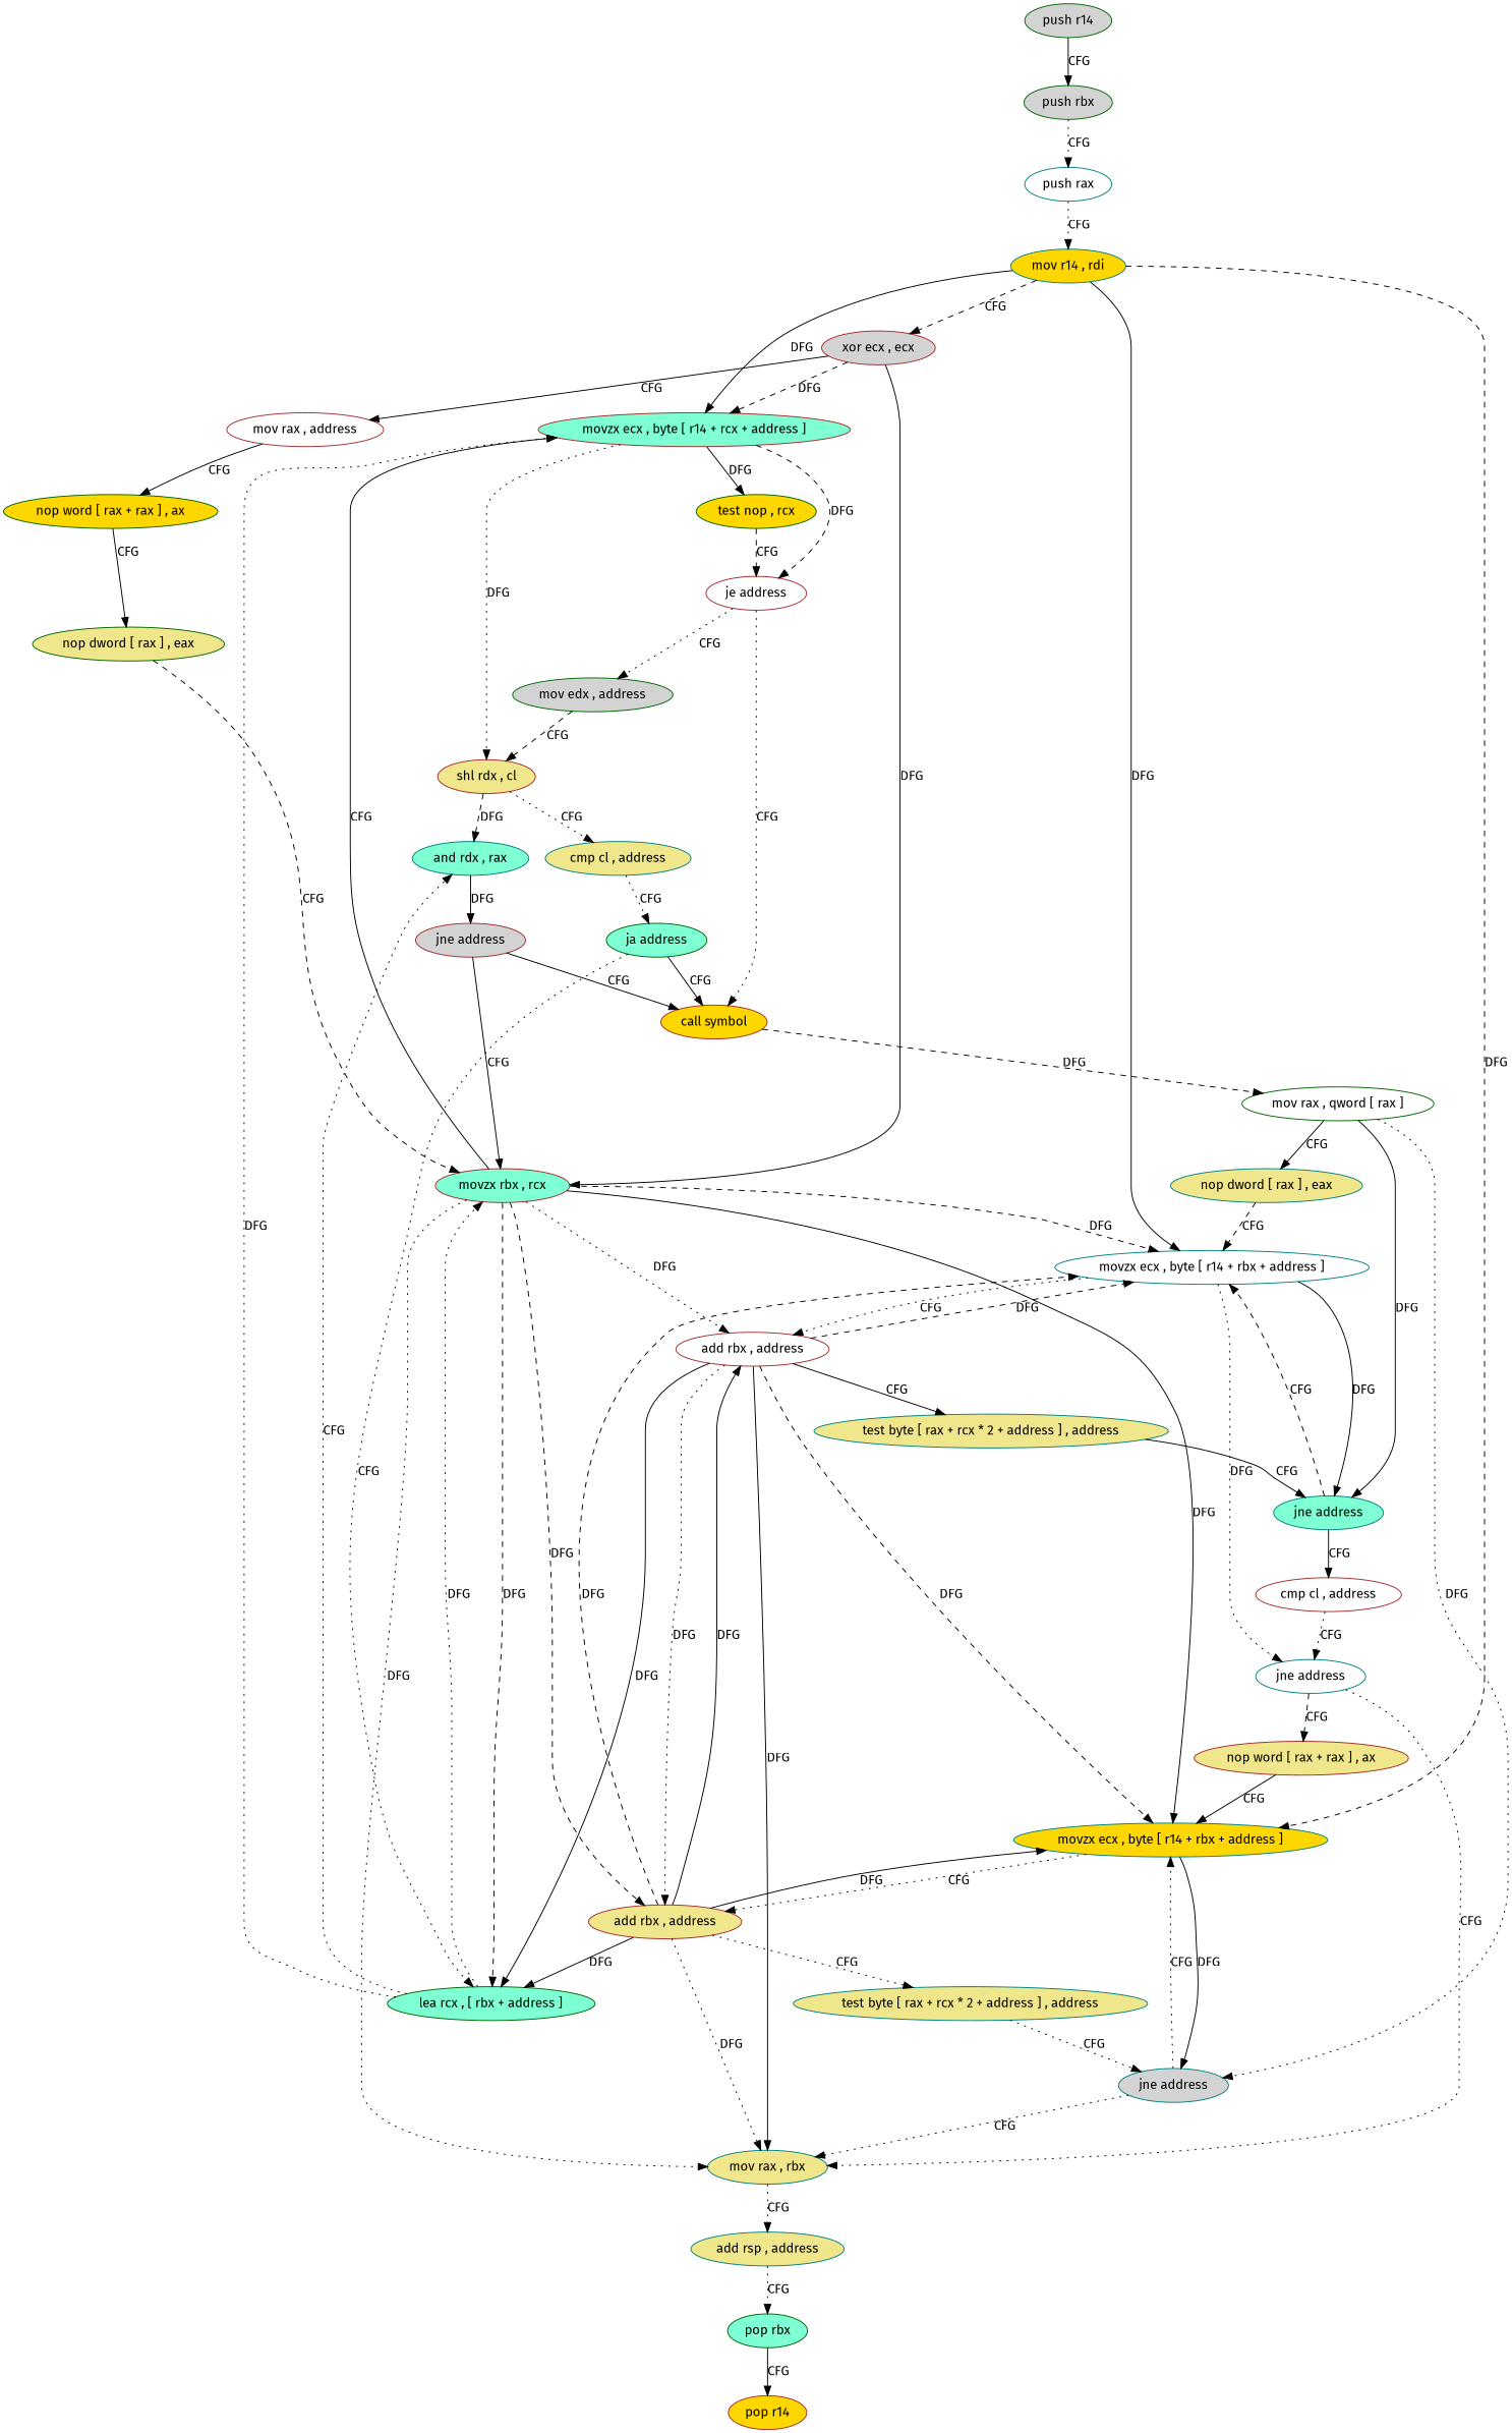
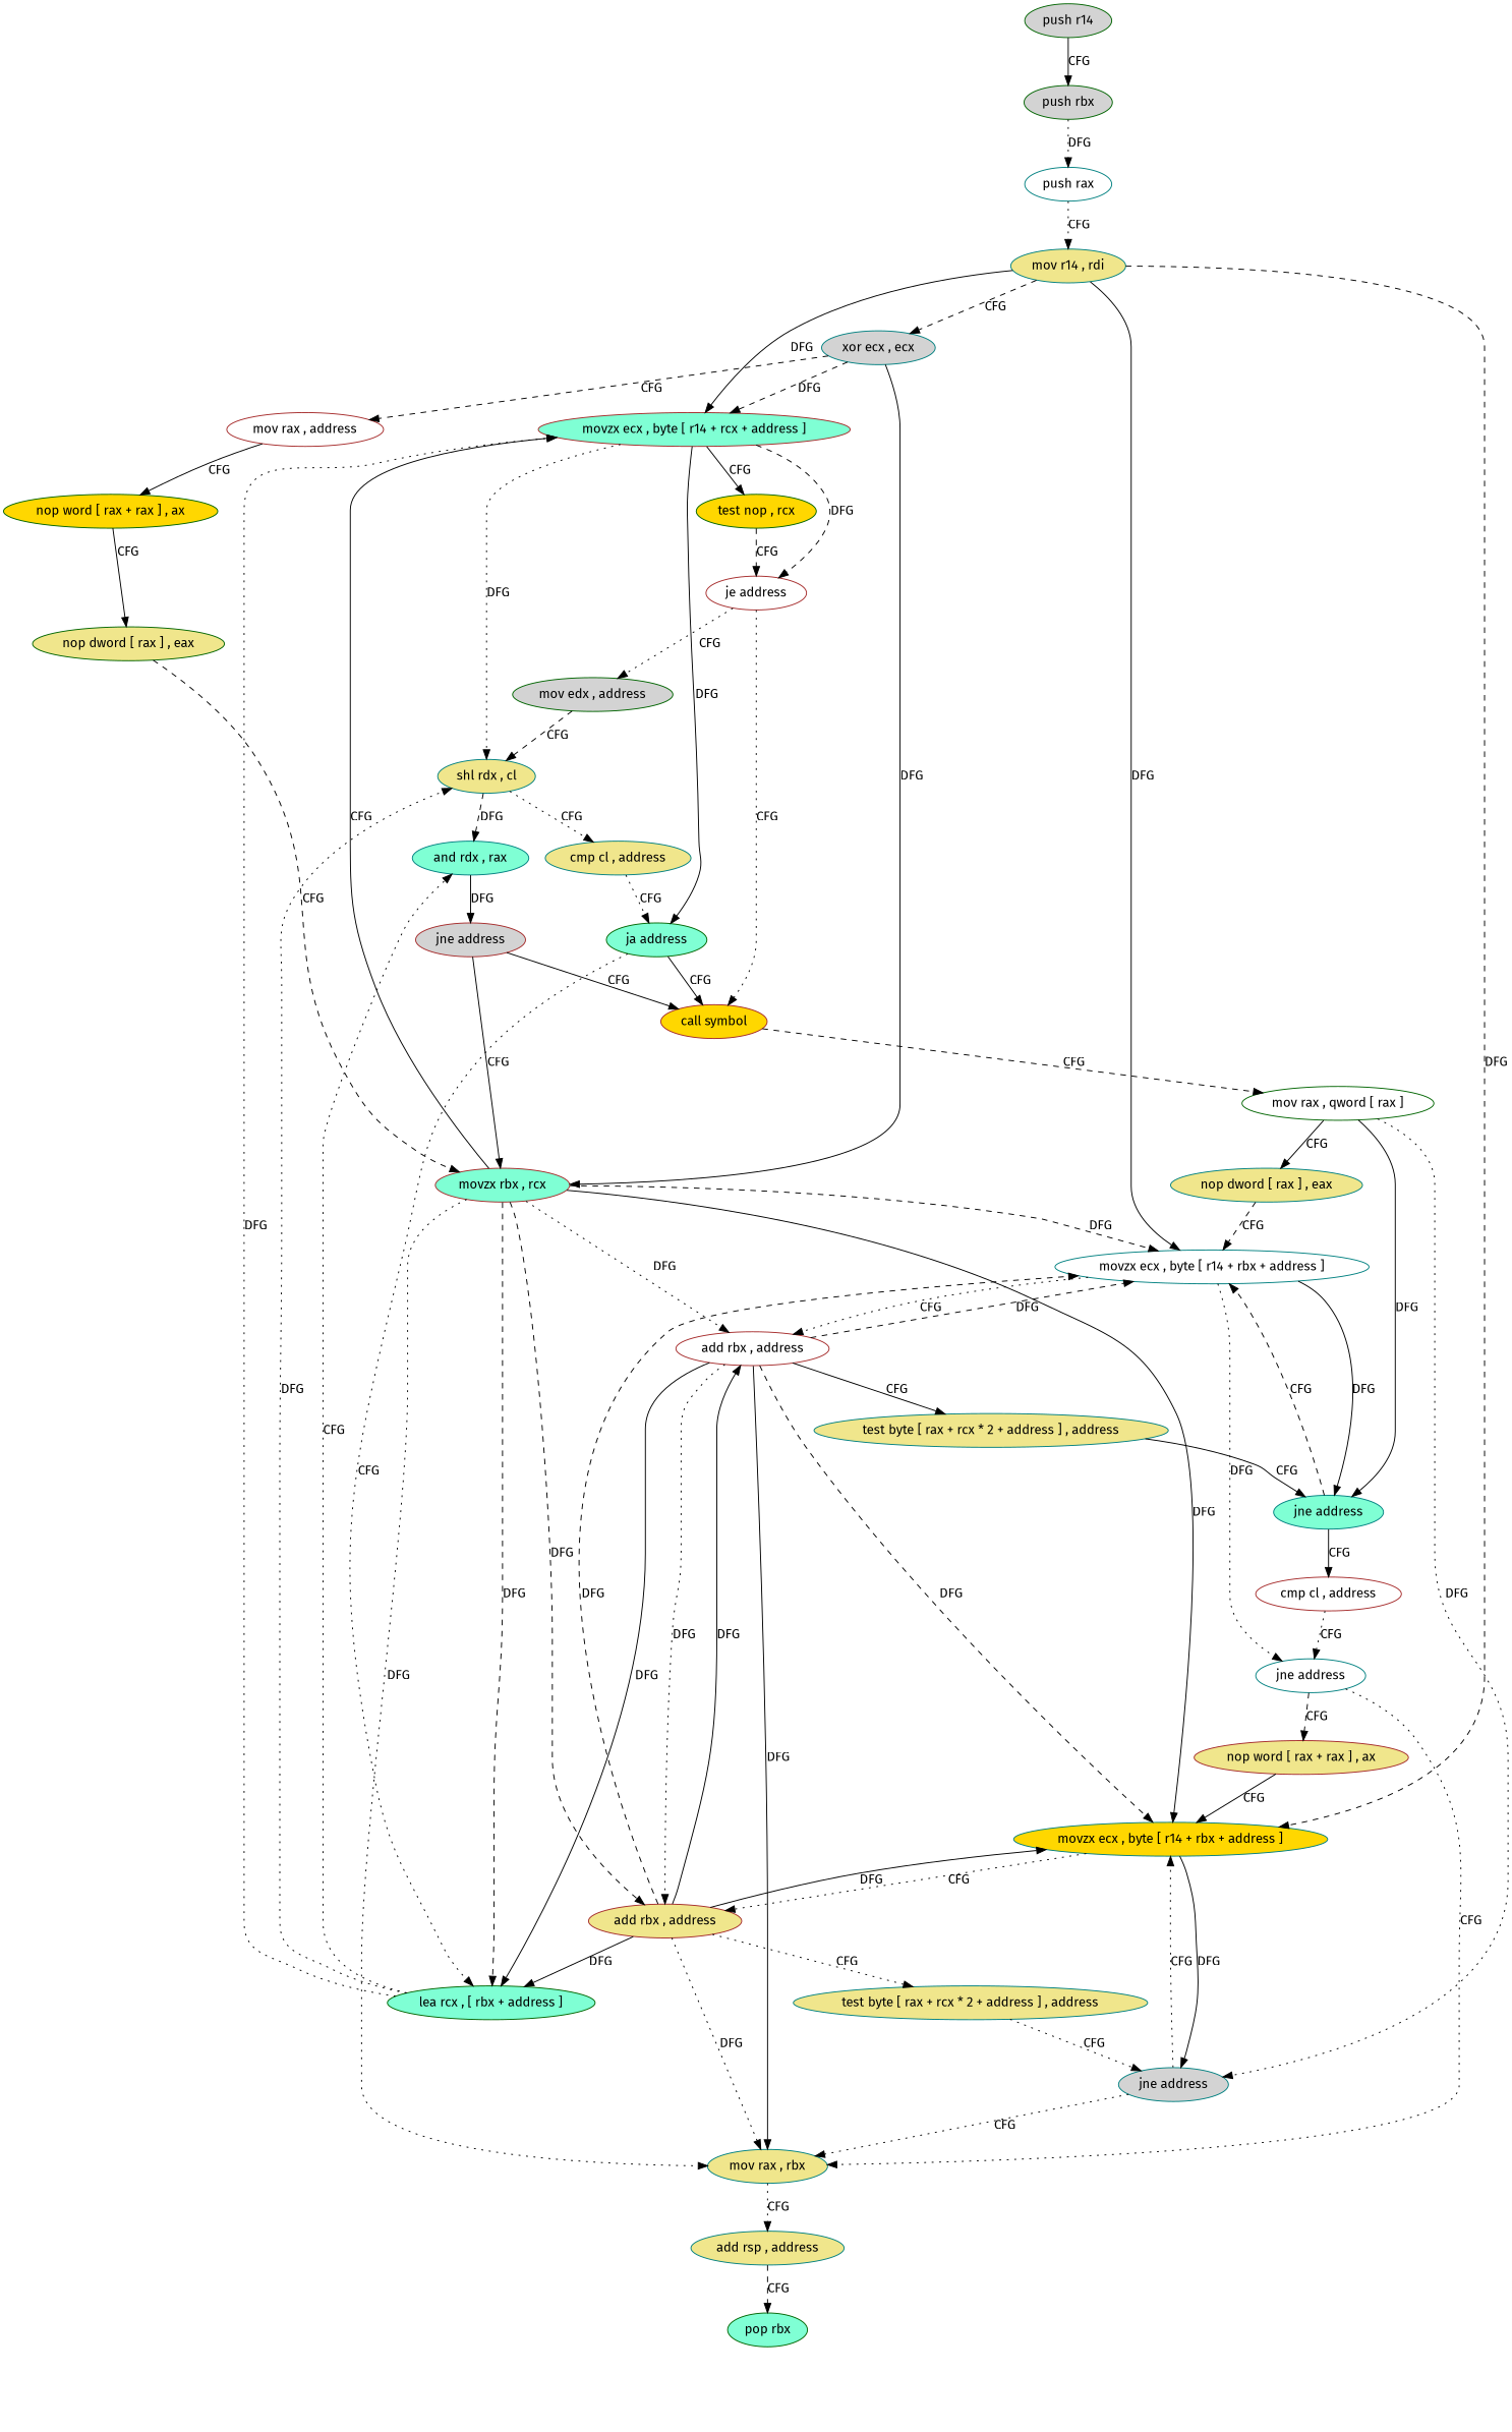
  digraph {
    fontname="Fira Sans"
    node [color=teal fillcolor=khaki fontname="Fira Sans" style=filled]
    edge [fontname="Fira Sans" style=solid]
    n1 [color=darkgreen fillcolor=lightgrey label="push r14"]
    n2 [color=darkgreen fillcolor=lightgrey label="push rbx"]
    n3 [fillcolor=white label="push rax"]
-   n4 [fillcolor=gold label="mov r14 , rdi"]
-   n5 [color=brown fillcolor=lightgrey label="xor ecx , ecx"]
+   n4 [label="mov r14 , rdi"]
+   n5 [fillcolor=lightgrey label="xor ecx , ecx"]
    n6 [fillcolor=white label="movzx ecx , byte [ r14 + rbx + address ]"]
    n7 [fillcolor=gold label="movzx ecx , byte [ r14 + rbx + address ]"]
    n8 [color=brown fillcolor=aquamarine label="movzx ecx , byte [ r14 + rcx + address ]"]
    n9 [color=brown fillcolor=white label="mov rax , address"]
    n10 [color=brown fillcolor=aquamarine label="movzx rbx , rcx"]
    n11 [color=brown fillcolor=white label="add rbx , address"]
    n12 [fillcolor=aquamarine label="jne address"]
    n13 [fillcolor=white label="jne address"]
    n14 [color=brown label="add rbx , address"]
    n15 [fillcolor=lightgrey label="jne address"]
-   n16 [color=brown label="shl rdx , cl"]
+   n16 [label="shl rdx , cl"]
    n17 [color=darkgreen fillcolor=aquamarine label="ja address"]
    n18 [color=darkgreen fillcolor=gold label="test nop , rcx"]
    n19 [color=brown fillcolor=white label="je address"]
    n20 [color=darkgreen fillcolor=gold label="nop word [ rax + rax ] , ax"]
    n21 [color=darkgreen fillcolor=aquamarine label="lea rcx , [ rbx + address ]"]
    n22 [label="mov rax , rbx"]
    n23 [color=darkgreen label="nop dword [ rax ] , eax"]
    n24 [fillcolor=aquamarine label="and rdx , rax"]
    n25 [label="test byte [ rax + rcx * 2 + address ] , address"]
    n26 [label="add rsp , address"]
    n27 [label="test byte [ rax + rcx * 2 + address ] , address"]
    n28 [color=brown fillcolor=gold label="call symbol"]
    n29 [color=darkgreen fillcolor=white label="mov rax , qword [ rax ]"]
    n30 [label="nop dword [ rax ] , eax"]
    n31 [color=brown fillcolor=white label="cmp cl , address"]
    n32 [color=brown label="nop word [ rax + rax ] , ax"]
    n33 [color=darkgreen fillcolor=lightgrey label="mov edx , address"]
    n34 [label="cmp cl , address"]
    n35 [color=brown fillcolor=lightgrey label="jne address"]
    n36 [color=darkgreen fillcolor=aquamarine label="pop rbx"]
-   n37 [color=brown fillcolor=gold label="pop r14"]
    n1 -> n2 [label=CFG]
-   n2 -> n3 [label=CFG style=dotted]
+   n2 -> n3 [label=DFG style=dotted]
    n3 -> n4 [label=CFG style=dotted]
    n4 -> n5 [label=CFG style=dashed]
    n4 -> n6 [label=DFG]
    n4 -> n7 [label=DFG style=dashed]
    n4 -> n8 [label=DFG]
    n5 -> n8 [label=DFG style=dashed]
-   n5 -> n9 [label=CFG]
+   n5 -> n9 [label=CFG style=dashed]
    n5 -> n10 [label=DFG]
    n6 -> n11 [label=CFG style=dotted]
    n6 -> n12 [label=DFG]
    n6 -> n13 [label=DFG style=dotted]
    n7 -> n14 [label=CFG style=dotted]
    n7 -> n15 [label=DFG]
    n8 -> n16 [label=DFG style=dotted]
-   n8 -> n18 [label=DFG]
+   n8 -> n17 [label=DFG]
+   n8 -> n18 [label=CFG]
    n8 -> n19 [label=DFG style=dashed]
    n9 -> n20 [label=CFG]
    n10 -> n6 [label=DFG style=dashed]
    n10 -> n7 [label=DFG]
    n10 -> n8 [label=CFG]
    n10 -> n11 [label=DFG style=dotted]
    n10 -> n14 [label=DFG style=dashed]
    n10 -> n21 [label=DFG style=dashed]
    n10 -> n22 [label=DFG style=dotted]
    n11 -> n6 [label=DFG style=dashed]
    n11 -> n7 [label=DFG style=dashed]
    n11 -> n14 [label=DFG style=dotted]
    n11 -> n21 [label=DFG]
    n11 -> n22 [label=DFG]
    n11 -> n25 [label=CFG]
    n12 -> n6 [label=CFG style=dashed]
    n12 -> n31 [label=CFG]
    n13 -> n22 [label=CFG style=dotted]
    n13 -> n32 [label=CFG style=dashed]
    n14 -> n6 [label=DFG style=dashed]
    n14 -> n7 [label=DFG]
    n14 -> n11 [label=DFG]
    n14 -> n21 [label=DFG]
    n14 -> n22 [label=DFG style=dotted]
    n14 -> n27 [label=CFG style=dotted]
    n15 -> n7 [label=CFG style=dotted]
    n15 -> n22 [label=CFG style=dotted]
    n16 -> n24 [label=DFG style=dashed]
    n16 -> n34 [label=CFG style=dotted]
    n17 -> n21 [label=CFG style=dotted]
    n17 -> n28 [label=CFG]
    n18 -> n19 [label=CFG style=dashed]
    n19 -> n28 [label=CFG style=dotted]
    n19 -> n33 [label=CFG style=dotted]
    n20 -> n23 [label=CFG]
    n21 -> n8 [label=DFG style=dotted]
-   n21 -> n10 [label=DFG style=dotted]
+   n21 -> n16 [label=DFG style=dotted]
    n21 -> n24 [label=CFG style=dotted]
    n22 -> n26 [label=CFG style=dotted]
    n23 -> n10 [label=CFG style=dashed]
    n24 -> n35 [label=DFG]
    n25 -> n12 [label=CFG]
-   n26 -> n36 [label=CFG style=dotted]
+   n26 -> n36 [label=CFG style=dashed]
    n27 -> n15 [label=CFG style=dotted]
-   n28 -> n29 [label=DFG style=dashed]
+   n28 -> n29 [label=CFG style=dashed]
    n29 -> n12 [label=DFG]
    n29 -> n15 [label=DFG style=dotted]
    n29 -> n30 [label=CFG]
    n30 -> n6 [label=CFG style=dashed]
    n31 -> n13 [label=CFG style=dotted]
    n32 -> n7 [label=CFG]
    n33 -> n16 [label=CFG style=dashed]
    n34 -> n17 [label=CFG style=dotted]
    n35 -> n10 [label=CFG]
    n35 -> n28 [label=CFG]
-   n36 -> n37 [label=CFG]
  }
